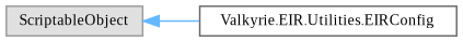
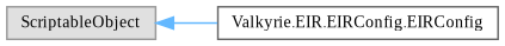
  digraph {
    rankdir=LR
    fontname="Liberation Serif"
    node [fontname="Liberation Serif" fontsize=10 shape=box style=filled]
    n1 [color=grey60 fillcolor="#E0E0E0" height=0.2 label=ScriptableObject width=0.4]
-   n2 [color=grey40 fillcolor=white height=0.2 label="Valkyrie.EIR.Utilities.EIRConfig" width=0.4]
+   n2 [color=grey40 fillcolor=white height=0.2 label="Valkyrie.EIR.EIRConfig.EIRConfig" width=0.4]
    n1 -> n2 [color=steelblue1 dir=back fontname="Liberation Serif" fontsize=10 labelfontname=Helvetica labelfontsize=10 style=solid]
  }
